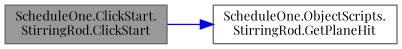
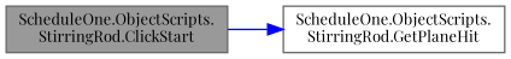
  digraph {
    rankdir=LR
    fontname="Playfair Display"
    node [fontname="Playfair Display" fontsize=10 shape=box style=filled]
-   n1 [color=gray40 fillcolor=grey60 fontcolor=black height=0.2 label="ScheduleOne.ClickStart.\lStirringRod.ClickStart" width=0.4]
+   n1 [color=gray40 fillcolor=grey60 fontcolor=black height=0.2 label="ScheduleOne.ObjectScripts.\lStirringRod.ClickStart" width=0.4]
    n2 [color=grey40 fillcolor=white height=0.2 label="ScheduleOne.ObjectScripts.\lStirringRod.GetPlaneHit" width=0.4]
    n1 -> n2 [color=blue fontname="Playfair Display" fontsize=10 labelfontname=Helvetica labelfontsize=10 style=solid]
  }
